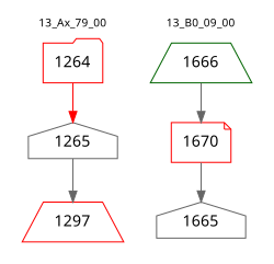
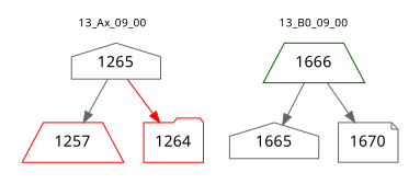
  digraph {
    fontname="Noto Sans"
    node [color=gray40 fontname="Noto Sans" shape=house]
    edge [color=gray40 fontname="Noto Sans"]
    n1 [label=1265]
-   n2 [color=red label=1297 shape=trapezium]
+   n2 [color=red label=1257 shape=trapezium]
    n3 [color=red label=1264 shape=folder]
    n4 [color=darkgreen label=1666 shape=trapezium]
    n5 [label=1665]
-   n6 [color=red label=1670 shape=note]
+   n6 [label=1670 shape=note]
    subgraph cluster_1 {
      color=white
      fontsize=10
-     label="13_Ax_79_00"
+     label="13_Ax_09_00"
      n1
      n2
      n3
    }
    subgraph cluster_2 {
      color=white
      fontsize=10
      label="13_B0_09_00"
      n4
      n5
      n6
    }
    n1 -> n2
-   n3 -> n1 [color=red]
-   n6 -> n5
+   n1 -> n3 [color=red]
+   n4 -> n5
    n4 -> n6
  }
